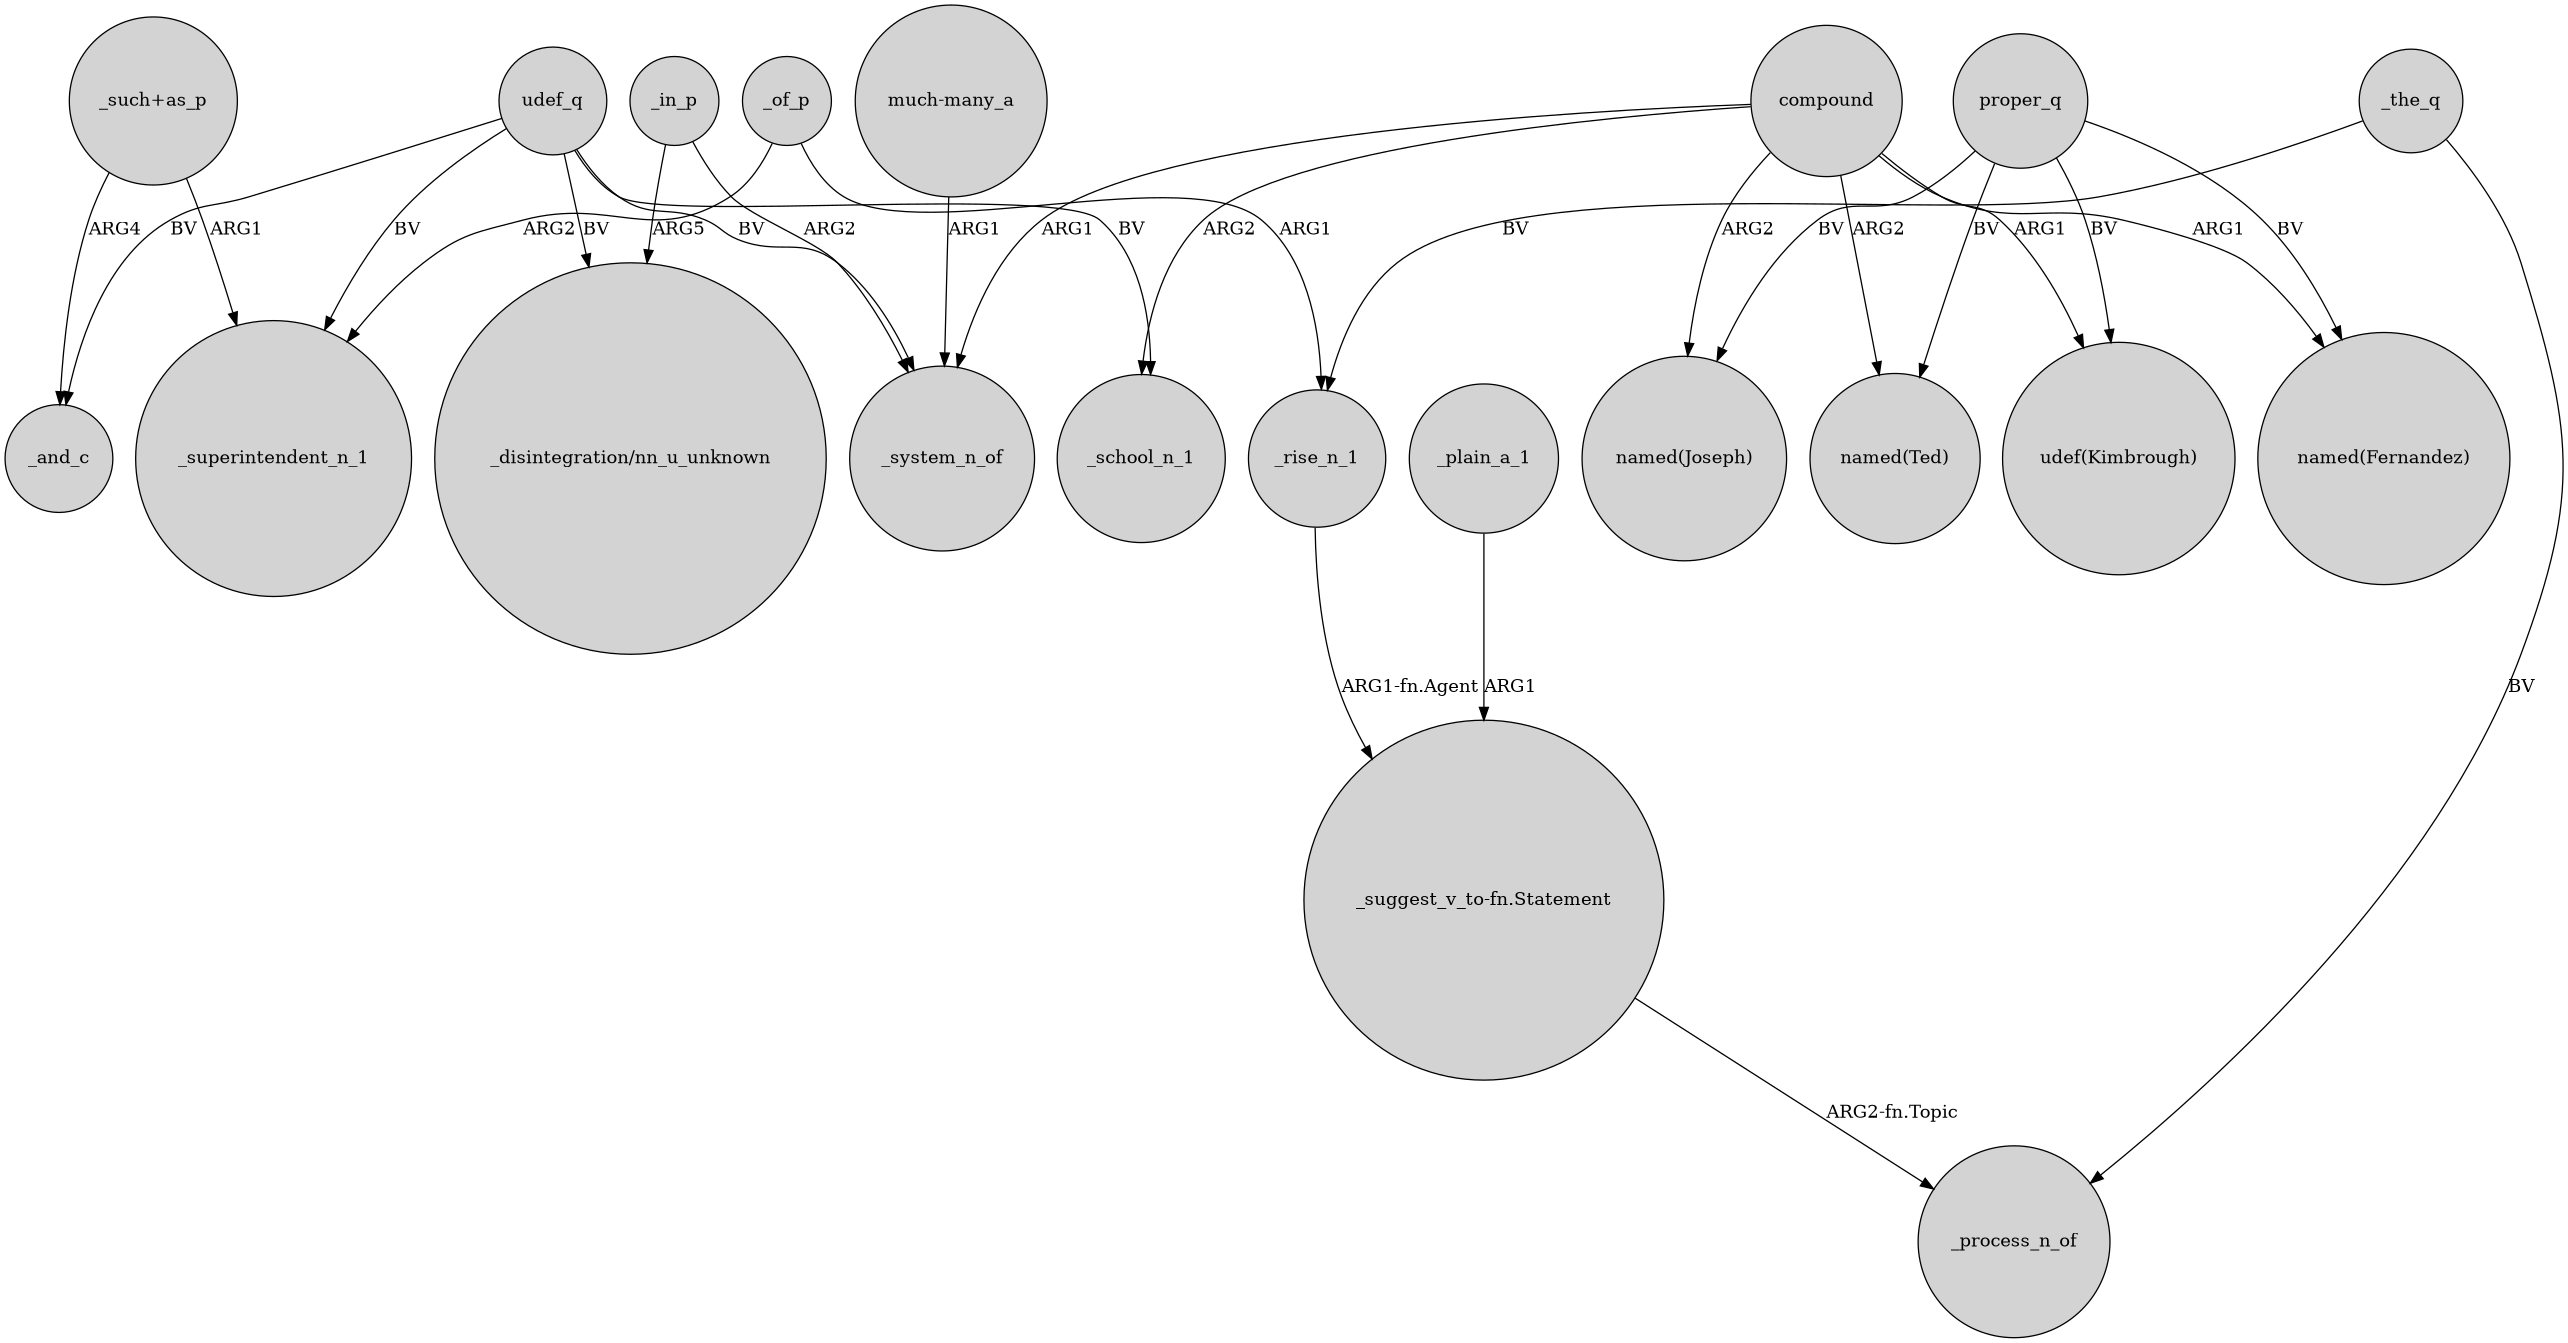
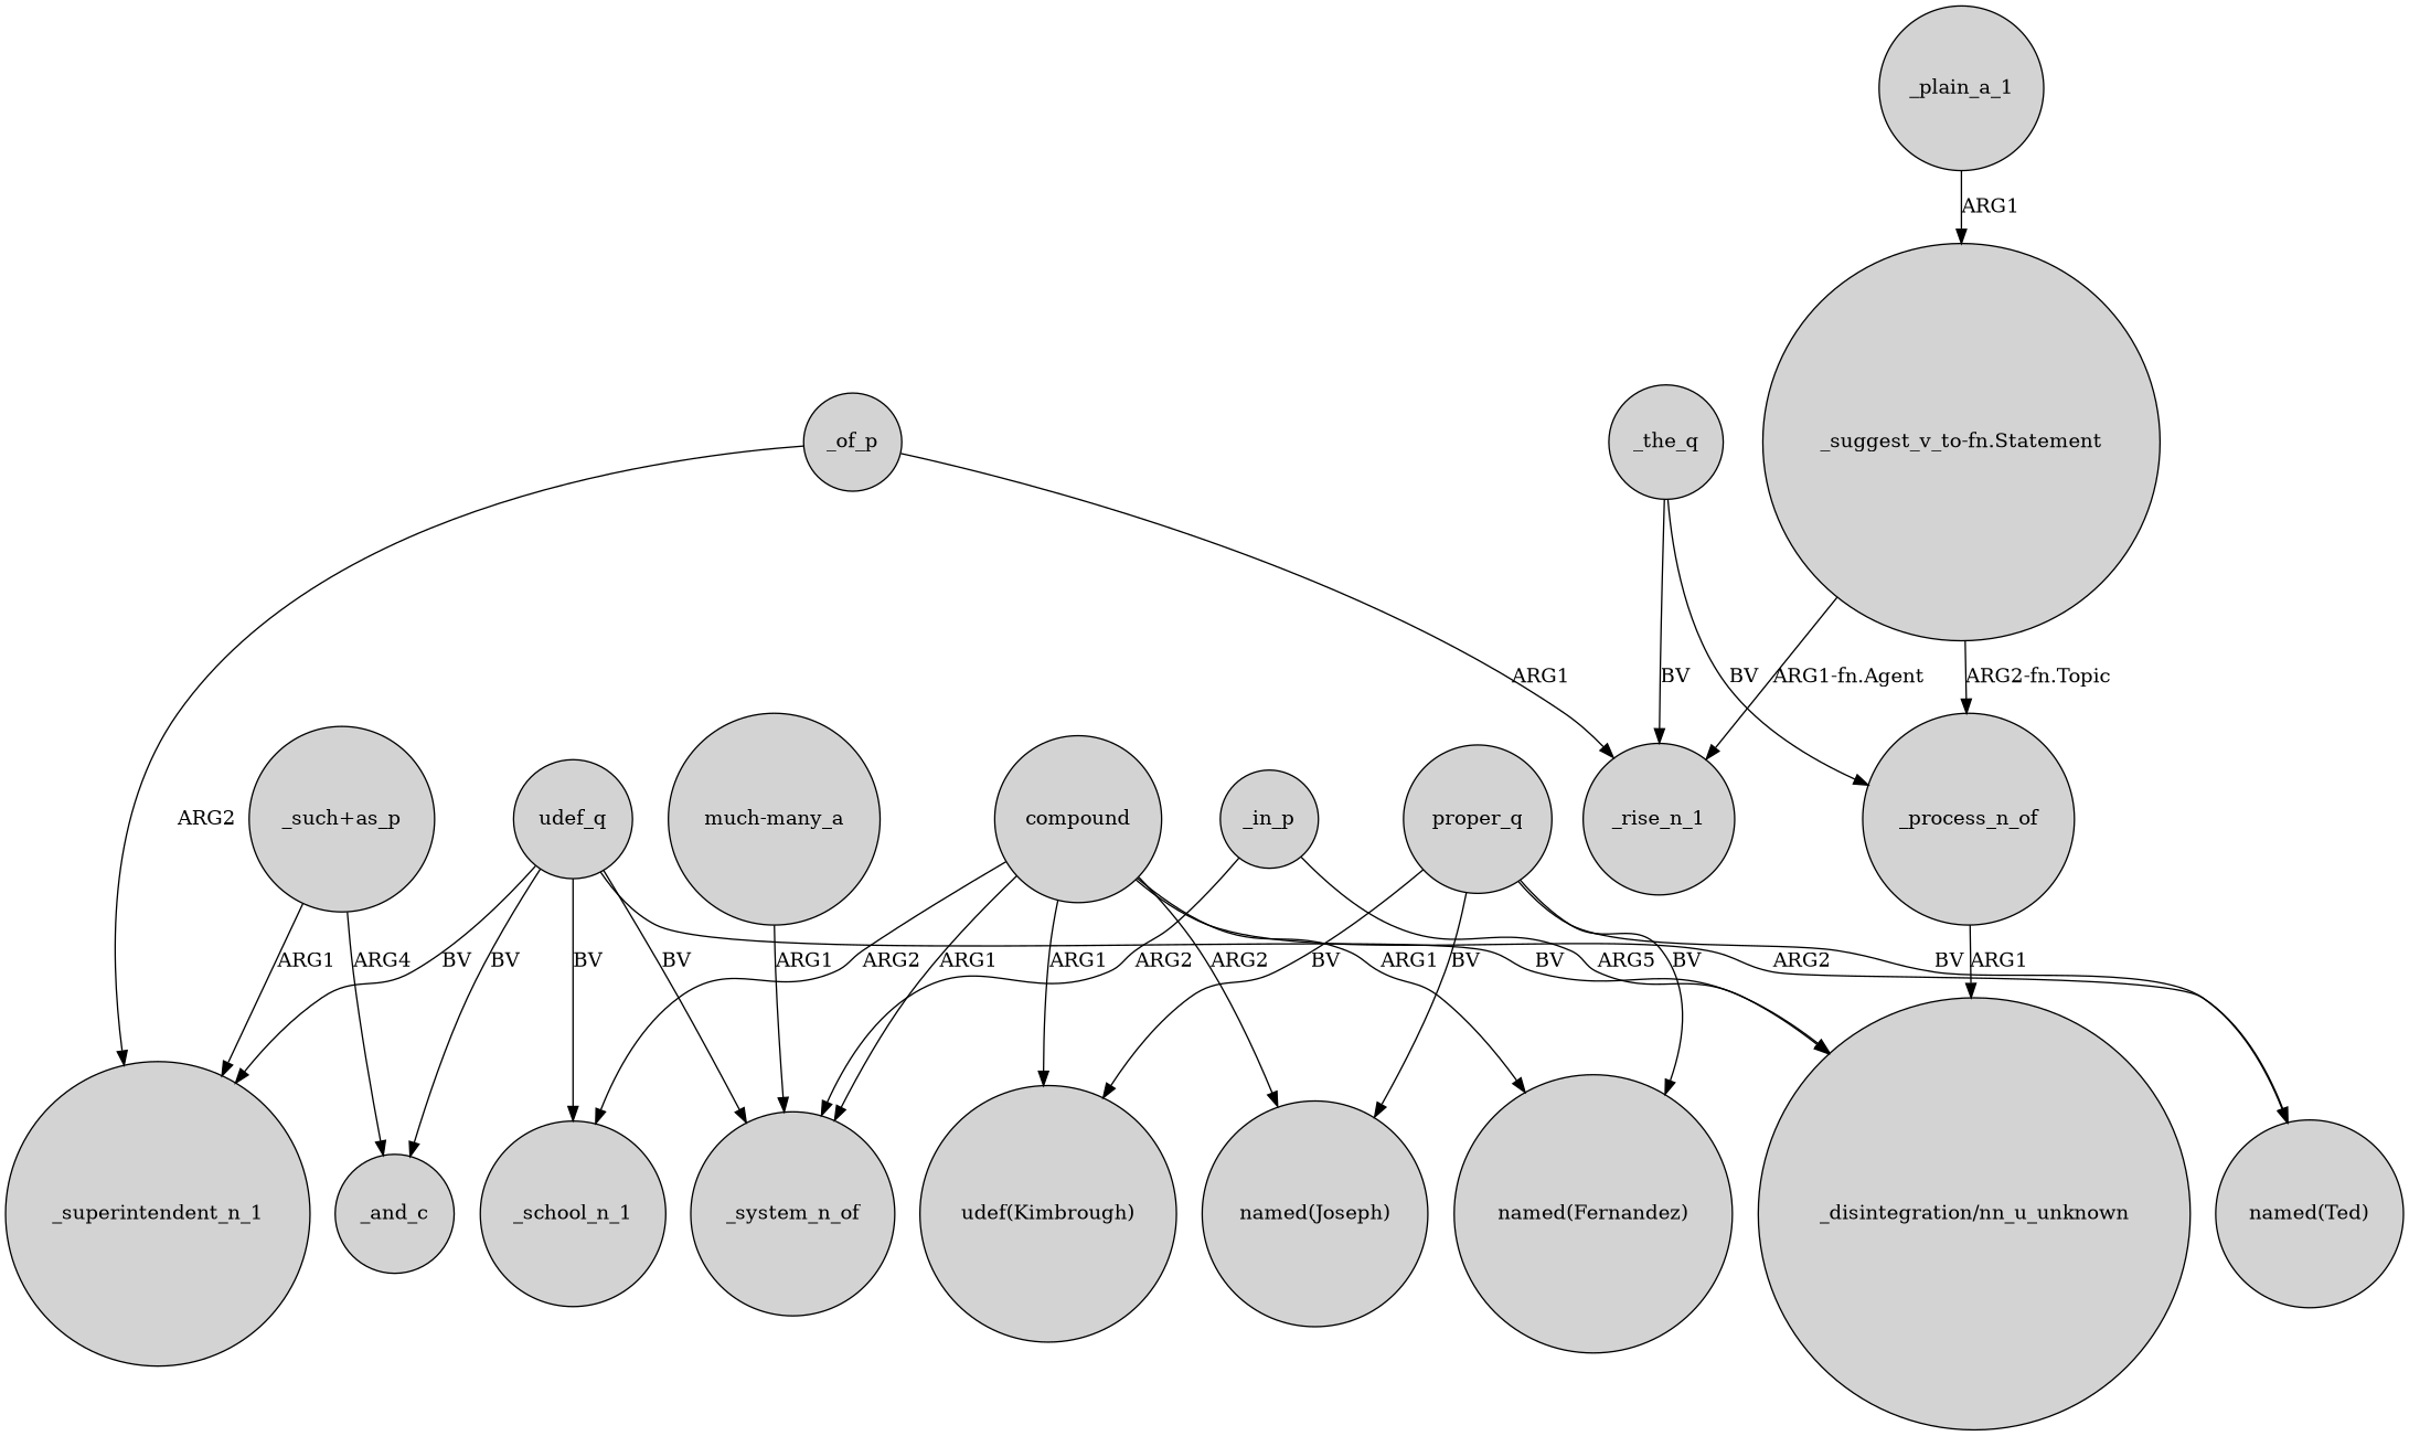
  digraph {
    node [shape=circle style=filled]
    _of_p
    _superintendent_n_1
    _rise_n_1
    compound
    _system_n_of
    n6 [label="udef(Kimbrough)"]
    "named(Fernandez)"
    "named(Joseph)"
    "named(Ted)"
    _school_n_1
    "_suggest_v_to-fn.Statement"
    _process_n_of
    "_disintegration/nn_u_unknown"
    proper_q
    udef_q
    _and_c
    "_such+as_p"
    "much-many_a"
    _the_q
    _plain_a_1
    _in_p
    _of_p -> _superintendent_n_1 [label=ARG2]
    _of_p -> _rise_n_1 [label=ARG1]
    compound -> _system_n_of [label=ARG1]
    compound -> n6 [label=ARG1]
    compound -> "named(Fernandez)" [label=ARG1]
    compound -> "named(Joseph)" [label=ARG2]
    compound -> "named(Ted)" [label=ARG2]
    compound -> _school_n_1 [label=ARG2]
-   _rise_n_1 -> "_suggest_v_to-fn.Statement" [label="ARG1-fn.Agent"]
+   "_suggest_v_to-fn.Statement" -> _rise_n_1 [label="ARG1-fn.Agent"]
    "_suggest_v_to-fn.Statement" -> _process_n_of [label="ARG2-fn.Topic"]
+   _process_n_of -> "_disintegration/nn_u_unknown" [label=ARG1]
    proper_q -> n6 [label=BV]
    proper_q -> "named(Fernandez)" [label=BV]
    proper_q -> "named(Joseph)" [label=BV]
    proper_q -> "named(Ted)" [label=BV]
    udef_q -> _superintendent_n_1 [label=BV]
    udef_q -> _system_n_of [label=BV]
    udef_q -> _school_n_1 [label=BV]
    udef_q -> "_disintegration/nn_u_unknown" [label=BV]
    udef_q -> _and_c [label=BV]
    "_such+as_p" -> _superintendent_n_1 [label=ARG1]
    "_such+as_p" -> _and_c [label=ARG4]
    "much-many_a" -> _system_n_of [label=ARG1]
    _the_q -> _rise_n_1 [label=BV]
    _the_q -> _process_n_of [label=BV]
    _plain_a_1 -> "_suggest_v_to-fn.Statement" [label=ARG1]
    _in_p -> _system_n_of [label=ARG2]
    _in_p -> "_disintegration/nn_u_unknown" [label=ARG5]
  }
